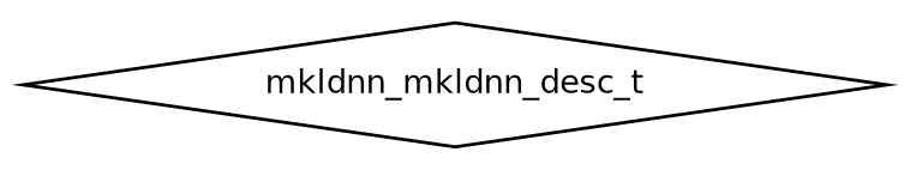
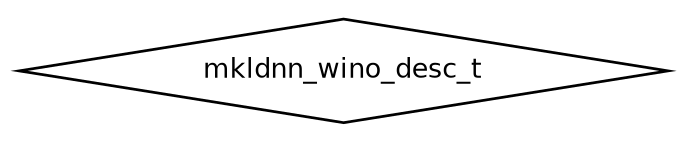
  digraph {
    rankdir=TB
-   n1 [color=black fillcolor=white fontname=Helvetica fontsize=10 height=0.2 label=mkldnn_mkldnn_desc_t shape=diamond style=filled width=0.4]
+   n1 [color=black fillcolor=white fontname=Helvetica fontsize=10 height=0.2 label=mkldnn_wino_desc_t shape=diamond style=filled width=0.4]
  }
